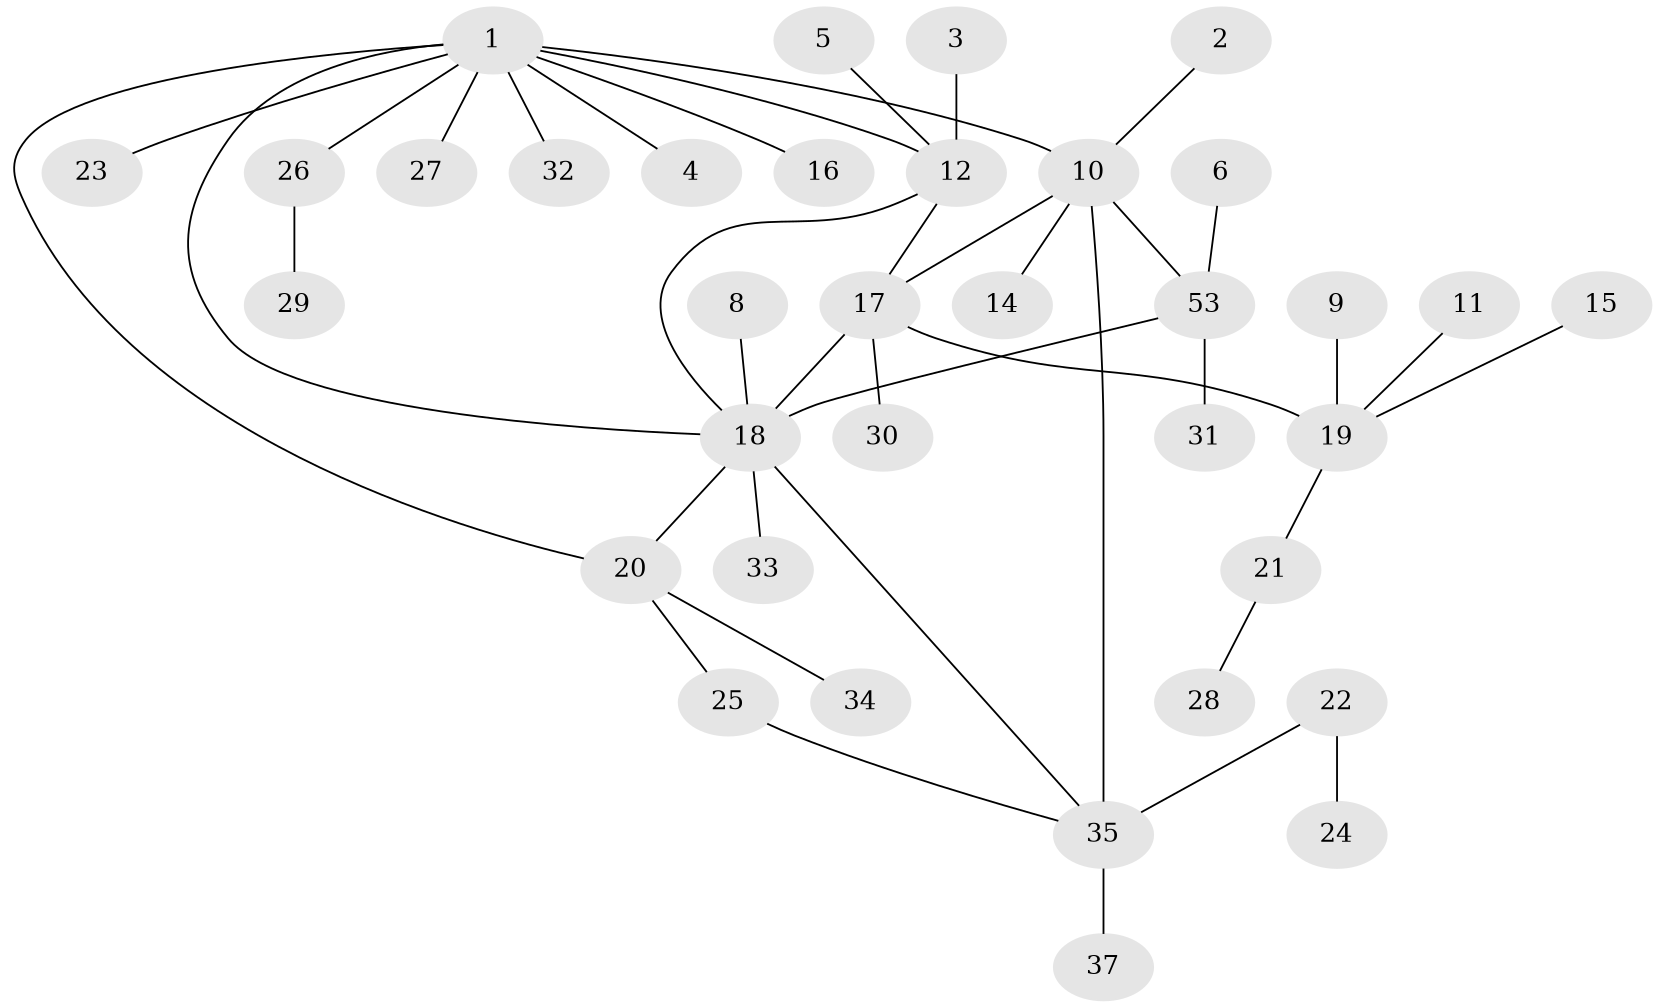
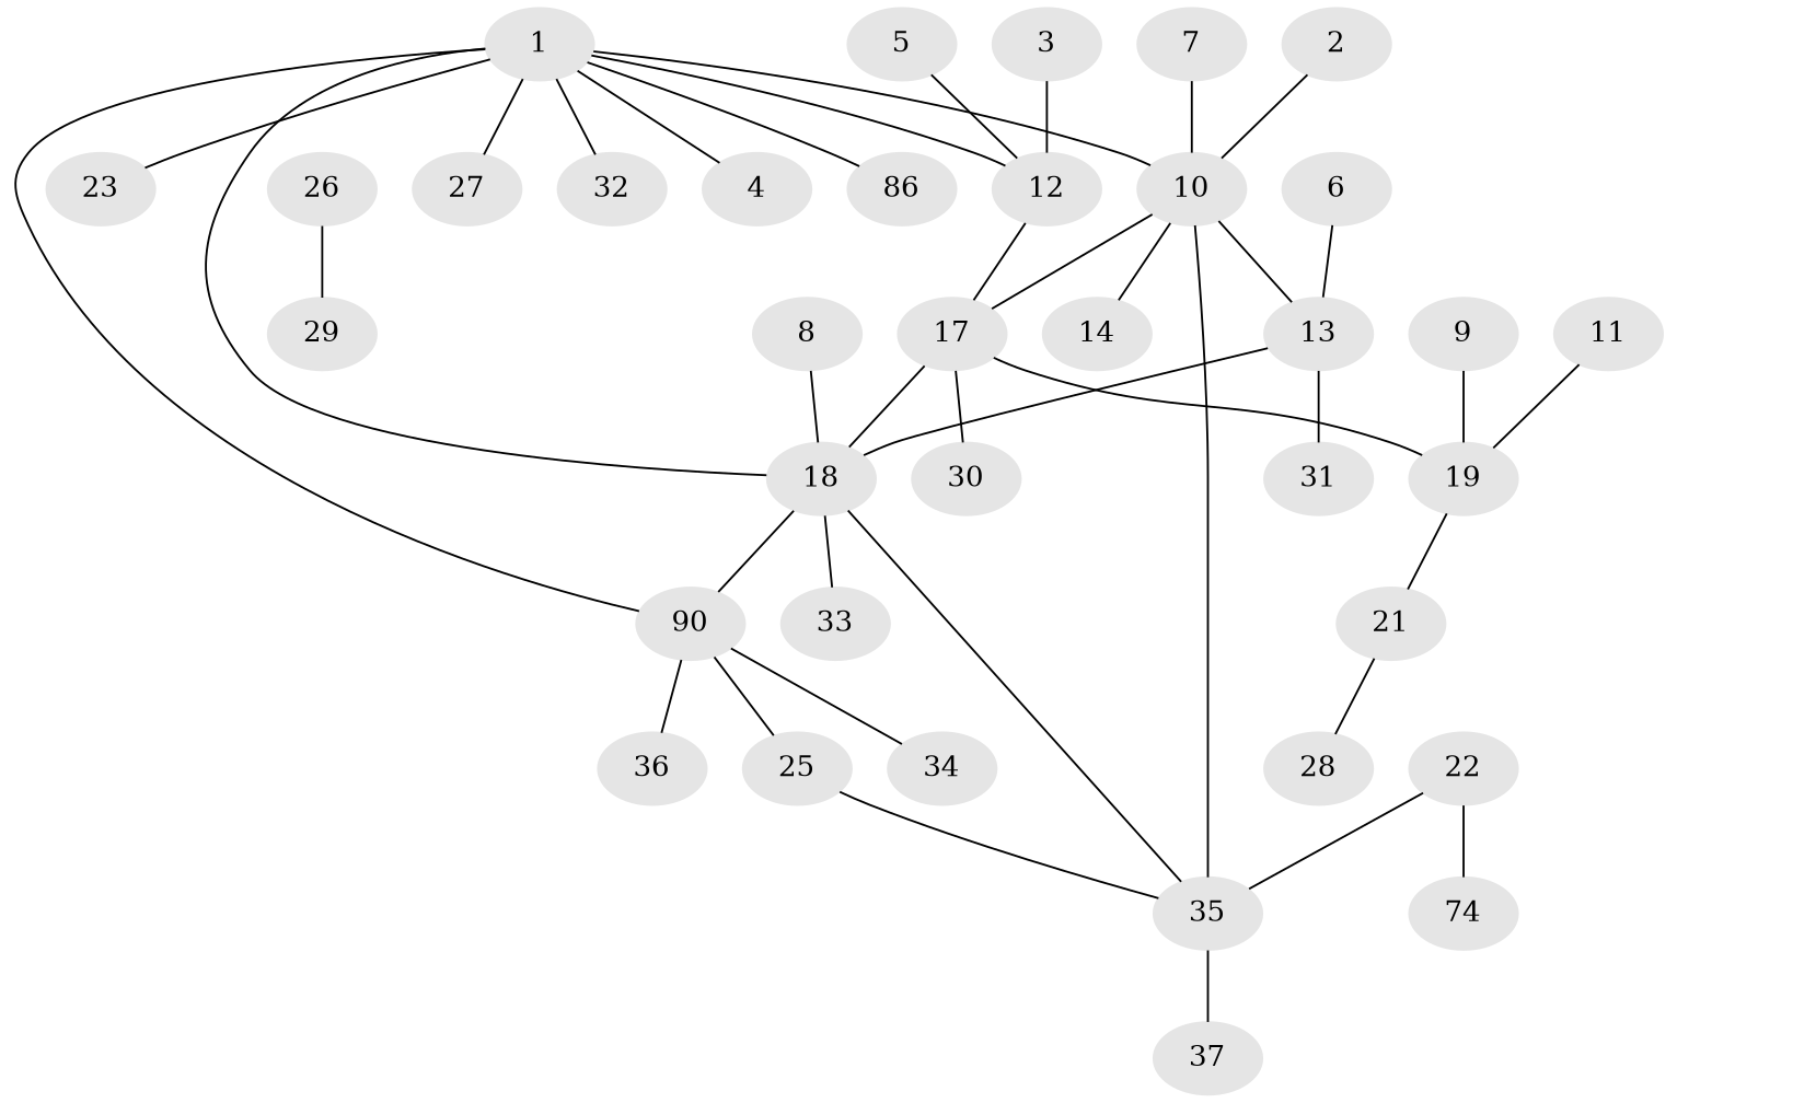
  graph {
    node [color=gray90 style=filled]
    edge [weight=1.0]
    1
    4
    10
    12
-   16
+   16 [label=86]
    18
-   20
+   20 [label=90]
    23
    26
    27
    32
-   13 [label=53]
+   13
    14
    17
    35
    33
    25
    34
+   36
    29
    2
    3
    5
    6
    31
+   7
    8
    9
    19
    21
    11
    30
    37
-   15
    28
    22
-   24
+   24 [label=74]
    1 -- 4
    1 -- 10
    1 -- 12
    1 -- 16
    1 -- 18
    1 -- 20
    1 -- 23
-   1 -- 26
    1 -- 27
    1 -- 32
    10 -- 13
    10 -- 14
    10 -- 17
    10 -- 35 [weight=2.0]
-   12 -- 18
    12 -- 17
    18 -- 20
    18 -- 35
    18 -- 33
    20 -- 25
    20 -- 34
+   20 -- 36
    26 -- 29
    13 -- 18 [weight=2.0]
    13 -- 31
    17 -- 18
    17 -- 19
    17 -- 30
    35 -- 37
    25 -- 35
    2 -- 10
    3 -- 12
    5 -- 12
    6 -- 13
+   7 -- 10
    8 -- 18
    9 -- 19
    19 -- 21
    21 -- 28
    11 -- 19
-   15 -- 19
    22 -- 35
    22 -- 24
  }
